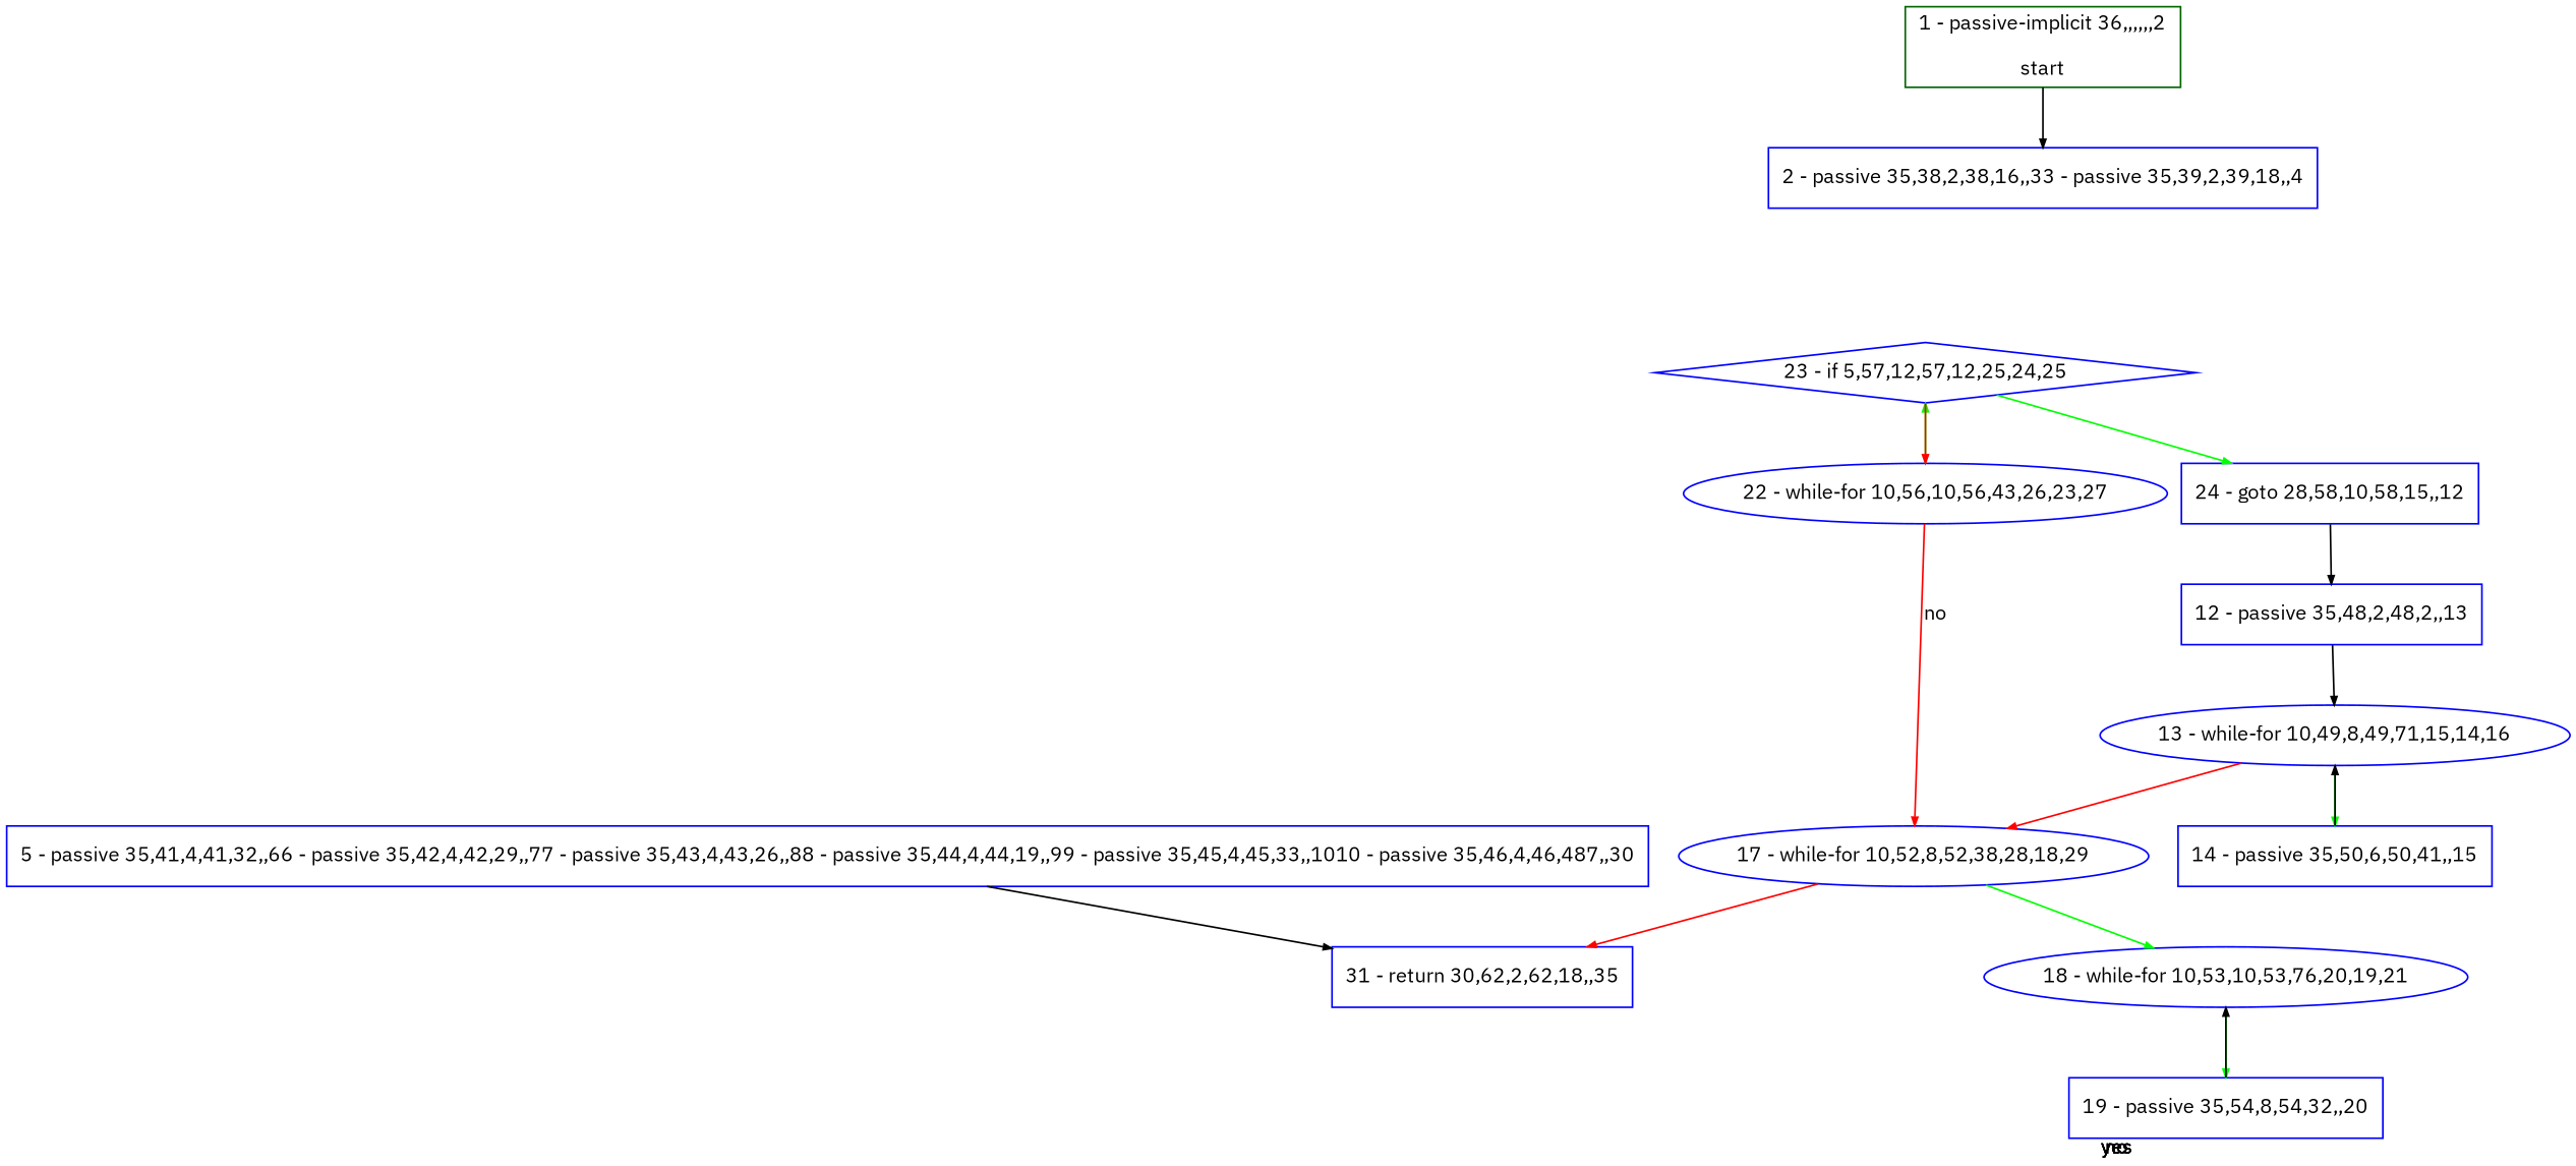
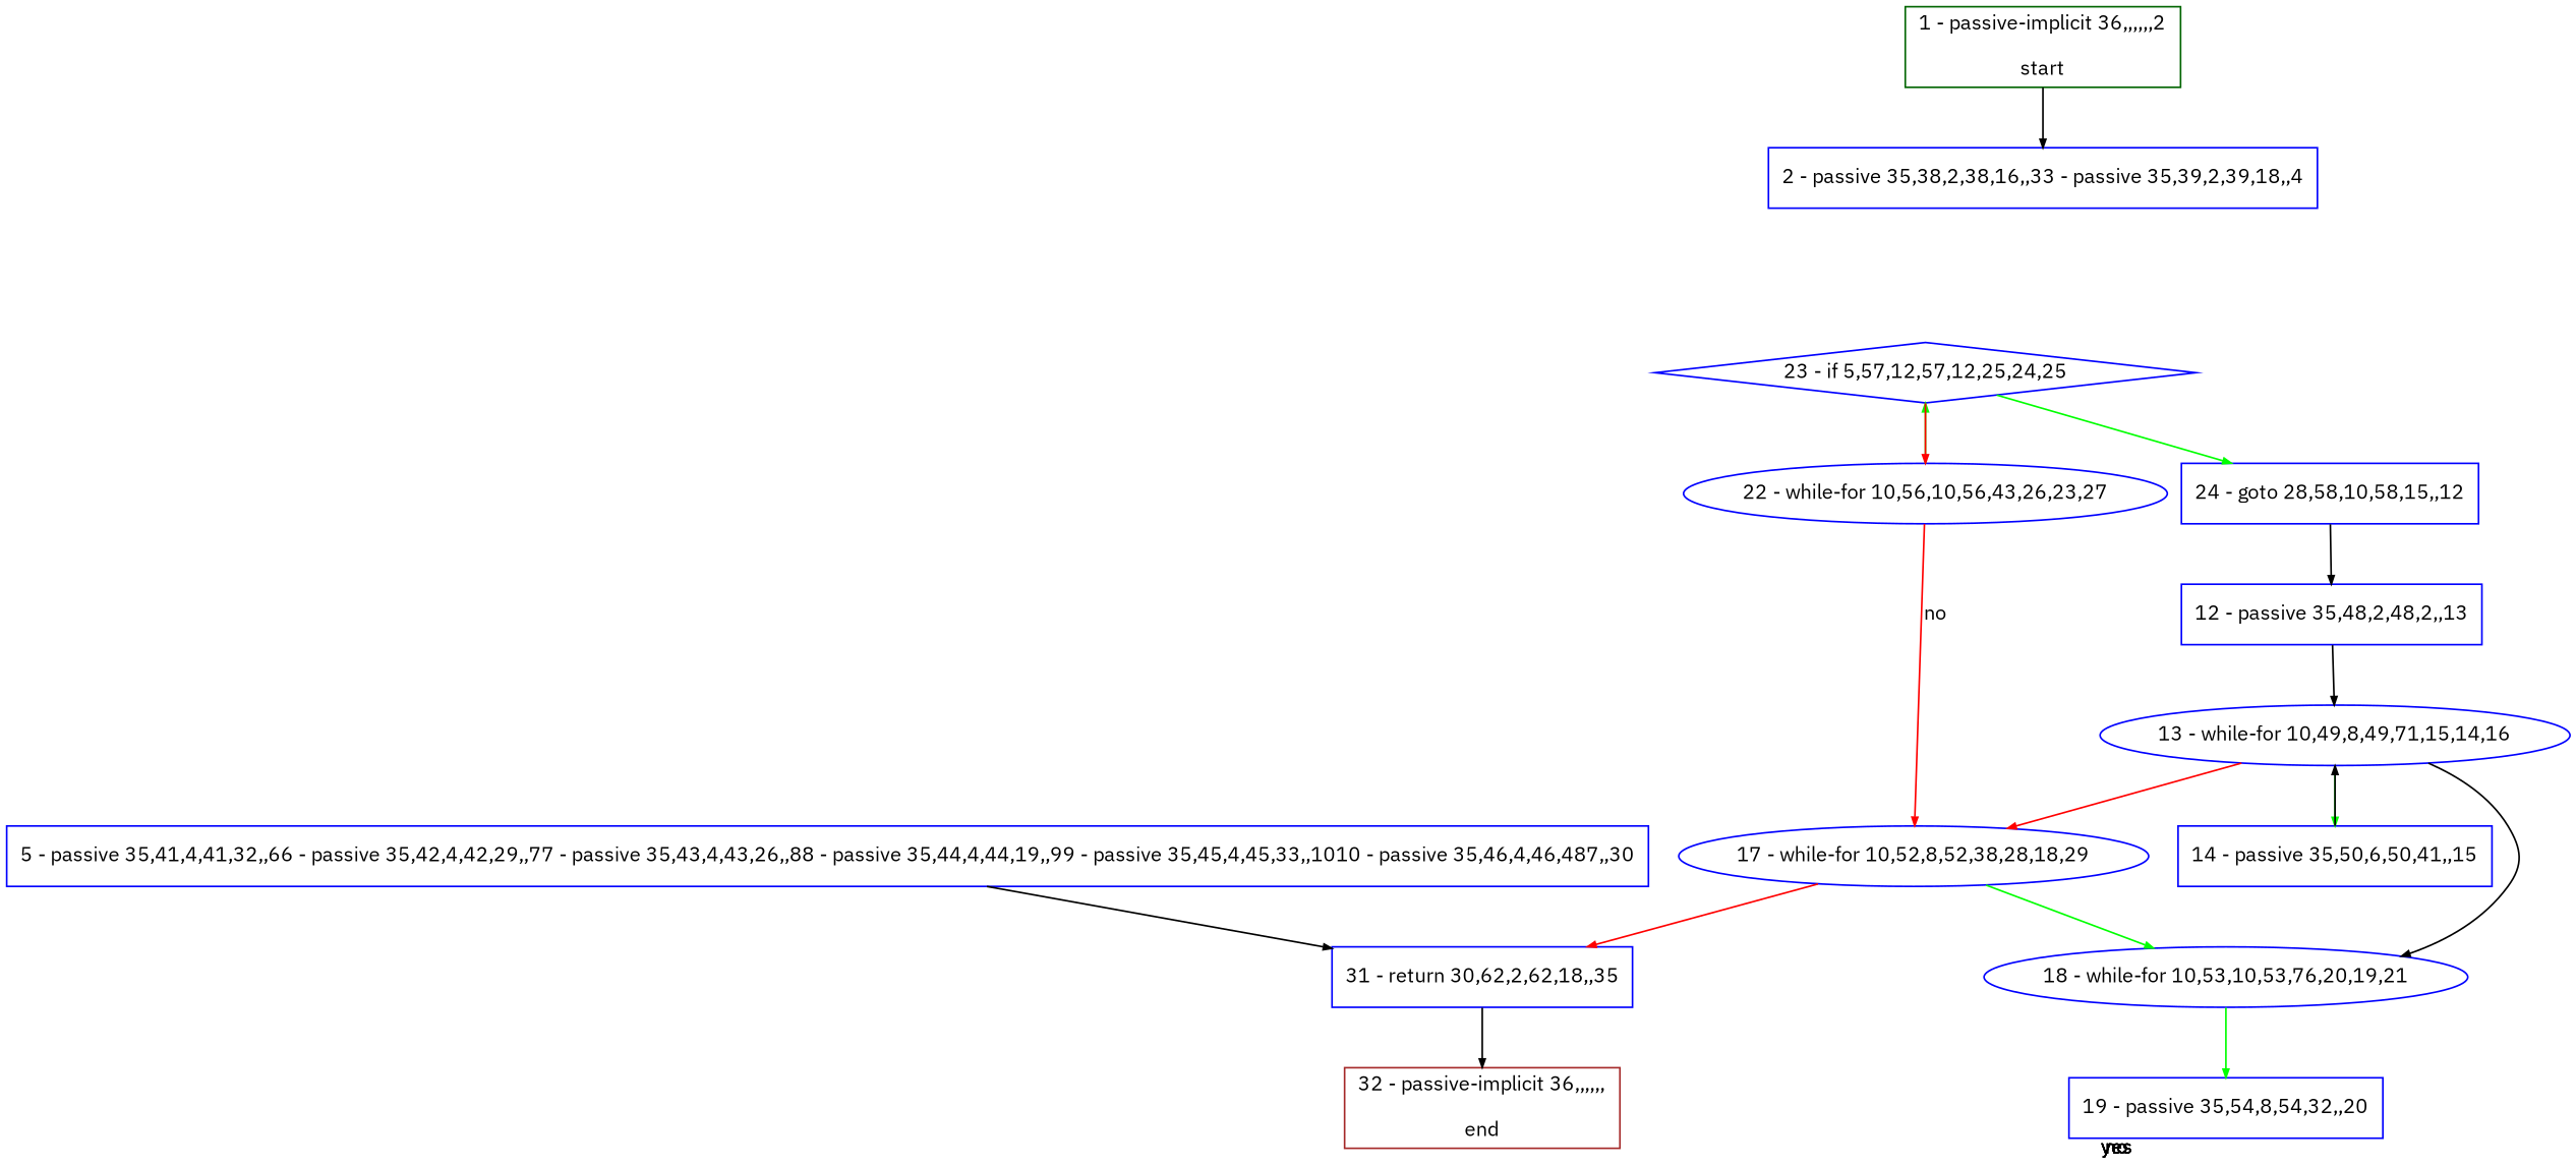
  digraph {
    bgcolor=white
    compound=true
    fillcolor="#FFFFCC"
    fontname="IBM Plex Sans"
    fontsize=12
    pack=true
    packmode=clust
    style="rounded,filled"
    node [color="#0000ff" compound=true fillcolor="#ffffff" fixedsize=false fontname="IBM Plex Sans" fontsize=12 node_initialized=no shape=box style=filled]
    edge [arrowhead=normal arrowsize=0.5 arrowtail=none color="#000000" compound=true dir=forward fontcolor=black fontname="IBM Plex Sans" fontsize=12]
    n1 [label="2 - passive 35,38,2,38,16,,33 - passive 35,39,2,39,18,,4"]
    n2 [color="#006400" label="1 - passive-implicit 36,,,,,,2\n\nstart"]
    n3 [label="5 - passive 35,41,4,41,32,,66 - passive 35,42,4,42,29,,77 - passive 35,43,4,43,26,,88 - passive 35,44,4,44,19,,99 - passive 35,45,4,45,33,,1010 - passive 35,46,4,46,487,,30"]
    n4 [label="31 - return 30,62,2,62,18,,35"]
    n5 [label="12 - passive 35,48,2,48,2,,13"]
    n6 [label="13 - while-for 10,49,8,49,71,15,14,16" shape=oval]
+   n7 [color="#a52a2a" label="32 - passive-implicit 36,,,,,,\n\nend"]
    n8 [label="14 - passive 35,50,6,50,41,,15"]
    n9 [label="17 - while-for 10,52,8,52,38,28,18,29" shape=oval]
    n10 [label="18 - while-for 10,53,10,53,76,20,19,21" shape=oval]
    n11 [label="19 - passive 35,54,8,54,32,,20"]
    n12 [label="22 - while-for 10,56,10,56,43,26,23,27" shape=oval]
    n13 [label="23 - if 5,57,12,57,12,25,24,25" shape=diamond]
    n14 [label="24 - goto 28,58,10,58,15,,12"]
    n2 -> n1
    n3 -> n4
+   n4 -> n7
    n5 -> n6
    n6 -> n8 [color="#00ff00" label=yes]
    n6 -> n9 [color="#ff0000" label=no]
    n8 -> n6
    n9 -> n4 [color="#ff0000" label=no]
    n9 -> n10 [color="#00ff00" label=yes]
    n10 -> n11 [color="#00ff00" label=yes]
-   n11 -> n10
+   n6 -> n10
    n12 -> n9 [color="#ff0000" label=no]
    n12 -> n13 [color="#00ff00" label=yes]
    n13 -> n12 [color="#ff0000" label=no]
    n13 -> n14 [color="#00ff00" label=yes]
    n14 -> n5
  }
